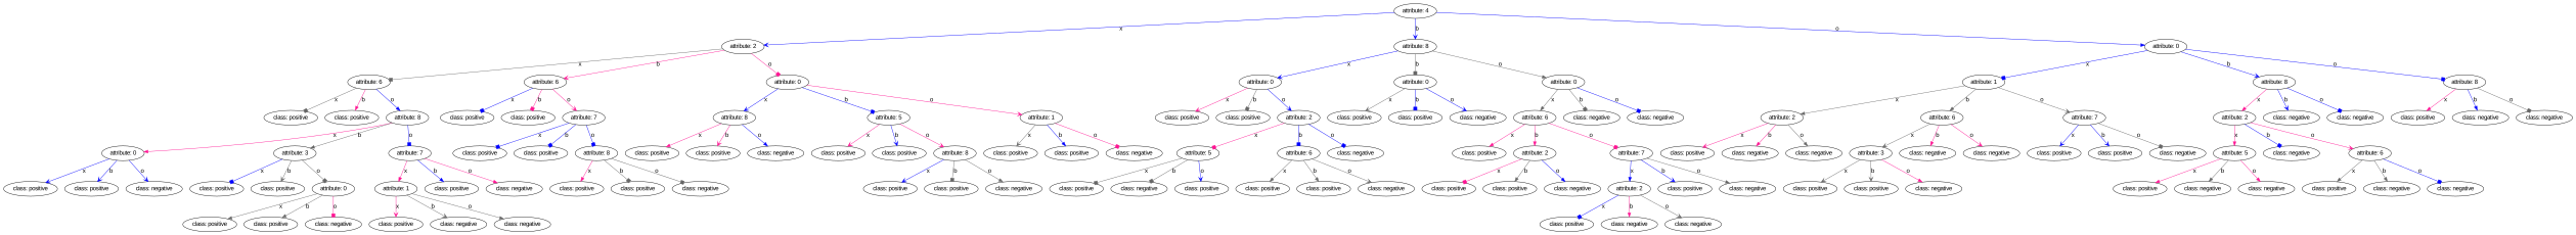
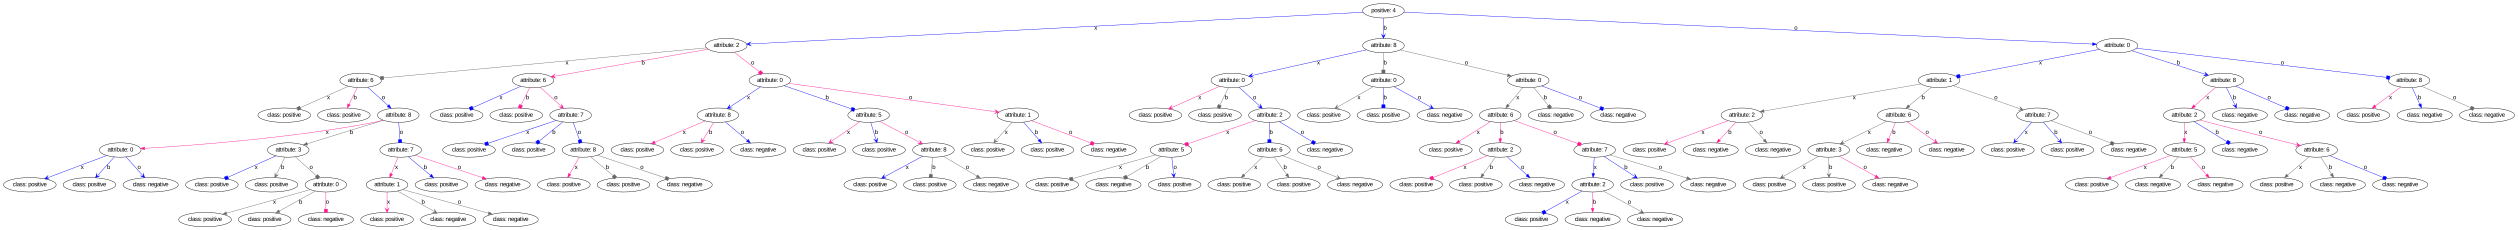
  digraph {
    fontname="Liberation Sans"
    node [fontname="Liberation Sans"]
    edge [color=blue arrowhead=normal fontname="Liberation Sans"]
-   n1 [label="attribute: 4"]
+   n1 [label="positive: 4"]
    n2 [label="attribute: 2"]
    n3 [label="attribute: 8"]
    n4 [label="attribute: 0"]
    n5 [label="attribute: 6"]
    n6 [label="attribute: 6"]
    n7 [label="attribute: 0"]
    n8 [label="class: positive"]
    n9 [label="class: positive"]
    n10 [label="attribute: 8"]
    n11 [label="attribute: 0"]
    n12 [label="attribute: 3"]
    n13 [label="attribute: 7"]
    n14 [label="class: positive"]
    n15 [label="class: positive"]
    n16 [label="class: negative"]
    n17 [label="class: positive"]
    n18 [label="class: positive"]
    n19 [label="attribute: 0"]
    n20 [label="class: positive"]
    n21 [label="class: positive"]
    n22 [label="class: negative"]
    n23 [label="attribute: 1"]
    n24 [label="class: positive"]
    n25 [label="class: negative"]
    n26 [label="class: positive"]
    n27 [label="class: negative"]
    n28 [label="class: negative"]
    n29 [label="class: positive"]
    n30 [label="class: positive"]
    n31 [label="attribute: 7"]
    n32 [label="class: positive"]
    n33 [label="class: positive"]
    n34 [label="attribute: 8"]
    n35 [label="class: positive"]
    n36 [label="class: positive"]
    n37 [label="class: negative"]
    n38 [label="attribute: 8"]
    n39 [label="attribute: 5"]
    n40 [label="attribute: 1"]
    n41 [label="class: positive"]
    n42 [label="class: positive"]
    n43 [label="class: negative"]
    n44 [label="class: positive"]
    n45 [label="class: positive"]
    n46 [label="attribute: 8"]
    n47 [label="class: positive"]
    n48 [label="class: positive"]
    n49 [label="class: negative"]
    n50 [label="class: positive"]
    n51 [label="class: positive"]
    n52 [label="class: negative"]
    n53 [label="attribute: 0"]
    n54 [label="attribute: 0"]
    n55 [label="attribute: 0"]
    n56 [label="class: positive"]
    n57 [label="class: positive"]
    n58 [label="attribute: 2"]
    n59 [label="attribute: 5"]
    n60 [label="attribute: 6"]
    n61 [label="class: negative"]
    n62 [label="class: positive"]
    n63 [label="class: negative"]
    n64 [label="class: positive"]
    n65 [label="class: positive"]
    n66 [label="class: positive"]
    n67 [label="class: negative"]
    n68 [label="class: positive"]
    n69 [label="class: positive"]
    n70 [label="class: negative"]
    n71 [label="attribute: 6"]
    n72 [label="class: negative"]
    n73 [label="class: negative"]
    n74 [label="class: positive"]
    n75 [label="attribute: 2"]
    n76 [label="attribute: 7"]
    n77 [label="class: positive"]
    n78 [label="class: positive"]
    n79 [label="class: negative"]
    n80 [label="attribute: 2"]
    n81 [label="class: positive"]
    n82 [label="class: negative"]
    n83 [label="class: positive"]
    n84 [label="class: negative"]
    n85 [label="class: negative"]
    n86 [label="attribute: 1"]
    n87 [label="attribute: 8"]
    n88 [label="attribute: 8"]
    n89 [label="attribute: 2"]
    n90 [label="attribute: 6"]
    n91 [label="attribute: 7"]
    n92 [label="class: positive"]
    n93 [label="class: negative"]
    n94 [label="class: negative"]
    n95 [label="attribute: 3"]
    n96 [label="class: negative"]
    n97 [label="class: negative"]
    n98 [label="class: positive"]
    n99 [label="class: positive"]
    n100 [label="class: negative"]
    n101 [label="class: positive"]
    n102 [label="class: positive"]
    n103 [label="class: negative"]
    n104 [label="attribute: 2"]
    n105 [label="class: negative"]
    n106 [label="class: negative"]
    n107 [label="attribute: 5"]
    n108 [label="class: negative"]
    n109 [label="attribute: 6"]
    n110 [label="class: positive"]
    n111 [label="class: negative"]
    n112 [label="class: negative"]
    n113 [label="class: positive"]
    n114 [label="class: negative"]
    n115 [label="class: negative"]
    n116 [label="class: positive"]
    n117 [label="class: negative"]
    n118 [label="class: negative"]
    n1 -> n2 [label=x arrowhead=vee]
    n1 -> n3 [label=b arrowhead=vee]
    n1 -> n4 [label=o]
    n2 -> n5 [label=x color=gray40 arrowhead=box]
    n2 -> n6 [label=b color=deeppink arrowhead=vee]
    n2 -> n7 [label=o color=deeppink arrowhead=box]
    n3 -> n53 [label=x arrowhead=vee]
    n3 -> n54 [label=b color=gray40 arrowhead=box]
    n3 -> n55 [label=o color=gray40]
    n4 -> n86 [label=x arrowhead=box]
    n4 -> n87 [label=b arrowhead=vee]
    n4 -> n88 [label=o arrowhead=box]
    n5 -> n8 [label=x color=gray40 arrowhead=box]
    n5 -> n9 [label=b color=deeppink]
    n5 -> n10 [label=o]
    n6 -> n29 [label=x arrowhead=box]
    n6 -> n30 [label=b color=deeppink arrowhead=box]
    n6 -> n31 [label=o color=deeppink arrowhead=vee]
    n7 -> n38 [label=x arrowhead=vee]
    n7 -> n39 [label=b arrowhead=box]
    n7 -> n40 [label=o color=deeppink arrowhead=vee]
    n10 -> n11 [label=x color=deeppink]
    n10 -> n12 [label=b color=gray40]
    n10 -> n13 [label=o arrowhead=box]
    n11 -> n14 [label=x arrowhead=vee]
    n11 -> n15 [label=b arrowhead=vee]
    n11 -> n16 [label=o arrowhead=vee]
    n12 -> n17 [label=x arrowhead=box]
    n12 -> n18 [label=b color=gray40 arrowhead=vee]
    n12 -> n19 [label=o color=gray40 arrowhead=box]
    n13 -> n23 [label=x color=deeppink]
    n13 -> n24 [label=b]
    n13 -> n25 [label=o color=deeppink]
    n19 -> n20 [label=x color=gray40]
    n19 -> n21 [label=b color=gray40]
    n19 -> n22 [label=o color=deeppink arrowhead=box]
    n23 -> n26 [label=x color=deeppink arrowhead=vee]
    n23 -> n27 [label=b color=gray40 arrowhead=vee]
    n23 -> n28 [label=o color=gray40]
    n31 -> n32 [label=x arrowhead=box]
    n31 -> n33 [label=b arrowhead=box]
    n31 -> n34 [label=o arrowhead=box]
    n34 -> n35 [label=x color=deeppink]
    n34 -> n36 [label=b color=gray40 arrowhead=box]
    n34 -> n37 [label=o color=gray40 arrowhead=box]
    n38 -> n41 [label=x color=deeppink]
    n38 -> n42 [label=b color=deeppink arrowhead=vee]
    n38 -> n43 [label=o]
    n39 -> n44 [label=x color=deeppink arrowhead=vee]
    n39 -> n45 [label=b arrowhead=vee]
    n39 -> n46 [label=o color=deeppink arrowhead=vee]
    n40 -> n50 [label=x color=gray40 arrowhead=vee]
    n40 -> n51 [label=b]
    n40 -> n52 [label=o color=deeppink arrowhead=box]
    n46 -> n47 [label=x arrowhead=vee]
    n46 -> n48 [label=b color=gray40 arrowhead=box]
    n46 -> n49 [label=o color=gray40]
    n53 -> n56 [label=x color=deeppink arrowhead=vee]
    n53 -> n57 [label=b color=gray40 arrowhead=box]
    n53 -> n58 [label=o arrowhead=vee]
    n54 -> n68 [label=x color=gray40 arrowhead=vee]
    n54 -> n69 [label=b arrowhead=box]
    n54 -> n70 [label=o arrowhead=vee]
    n55 -> n71 [label=x color=gray40]
    n55 -> n72 [label=b color=gray40 arrowhead=box]
    n55 -> n73 [label=o arrowhead=box]
    n58 -> n59 [label=x color=deeppink arrowhead=box]
    n58 -> n60 [label=b arrowhead=box]
    n58 -> n61 [label=o arrowhead=box]
    n59 -> n62 [label=x color=gray40 arrowhead=box]
    n59 -> n63 [label=b color=gray40 arrowhead=box]
    n59 -> n64 [label=o arrowhead=vee]
    n60 -> n65 [label=x color=gray40]
    n60 -> n66 [label=b color=gray40]
    n60 -> n67 [label=o color=gray40 arrowhead=vee]
    n71 -> n74 [label=x color=deeppink]
    n71 -> n75 [label=b color=deeppink]
    n71 -> n76 [label=o color=deeppink arrowhead=box]
    n75 -> n77 [label=x color=deeppink arrowhead=box]
    n75 -> n78 [label=b color=gray40]
    n75 -> n79 [label=o]
    n76 -> n80 [label=x]
    n76 -> n81 [label=b arrowhead=vee]
    n76 -> n82 [label=o color=gray40]
    n80 -> n83 [label=x arrowhead=box]
    n80 -> n84 [label=b color=deeppink]
    n80 -> n85 [label=o color=gray40 arrowhead=vee]
    n86 -> n89 [label=x color=gray40]
    n86 -> n90 [label=b color=gray40]
    n86 -> n91 [label=o color=gray40 arrowhead=vee]
    n87 -> n104 [label=x color=deeppink]
    n87 -> n105 [label=b arrowhead=vee]
    n87 -> n106 [label=o arrowhead=box]
    n88 -> n116 [label=x color=deeppink]
    n88 -> n117 [label=b]
    n88 -> n118 [label=o color=gray40 arrowhead=box]
    n89 -> n92 [label=x color=deeppink arrowhead=vee]
    n89 -> n93 [label=b color=deeppink]
    n89 -> n94 [label=o color=gray40]
    n90 -> n95 [label=x color=gray40 arrowhead=vee]
    n90 -> n96 [label=b color=deeppink]
    n90 -> n97 [label=o color=deeppink arrowhead=vee]
    n91 -> n101 [label=x arrowhead=vee]
    n91 -> n102 [label=b arrowhead=vee]
    n91 -> n103 [label=o color=gray40 arrowhead=box]
    n95 -> n98 [label=x color=gray40 arrowhead=vee]
    n95 -> n99 [label=b color=gray40 arrowhead=vee]
    n95 -> n100 [label=o color=deeppink]
    n104 -> n107 [label=x color=deeppink]
    n104 -> n108 [label=b arrowhead=box]
    n104 -> n109 [label=o color=deeppink arrowhead=vee]
    n107 -> n110 [label=x color=deeppink]
    n107 -> n111 [label=b color=gray40]
    n107 -> n112 [label=o color=deeppink]
    n109 -> n113 [label=x color=gray40]
    n109 -> n114 [label=b color=gray40]
    n109 -> n115 [label=o arrowhead=box]
  }
